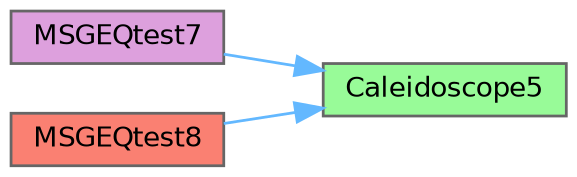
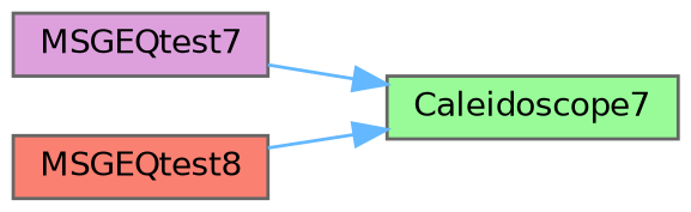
  digraph {
    rankdir=RL
    node [color=grey40 fontname=Helvetica fontsize=10 shape=box style=filled]
    edge [color=steelblue1 dir=back fontname=Helvetica fontsize=10 labelfontname=Helvetica labelfontsize=10 style=solid]
-   n1 [color=gray40 fillcolor=palegreen fontcolor=black height=0.2 label=Caleidoscope5 width=0.4]
+   n1 [color=gray40 fillcolor=palegreen fontcolor=black height=0.2 label=Caleidoscope7 width=0.4]
    n2 [fillcolor=plum height=0.2 label=MSGEQtest7 width=0.4]
    n3 [fillcolor=salmon height=0.2 label=MSGEQtest8 width=0.4]
    n1 -> n2
    n1 -> n3
  }
